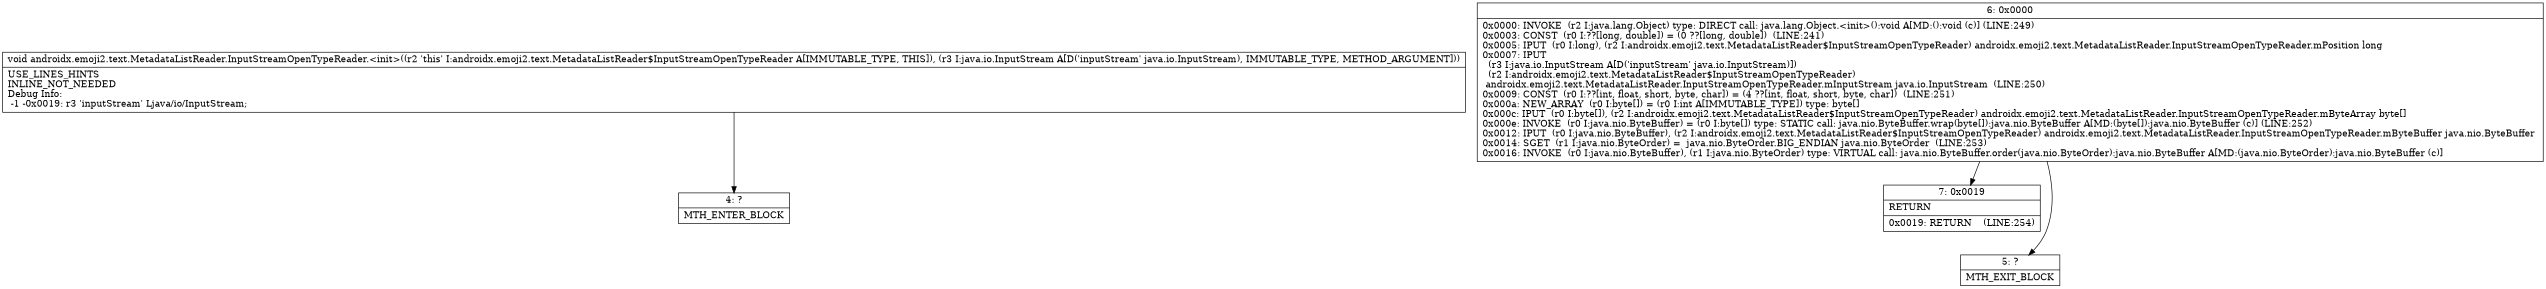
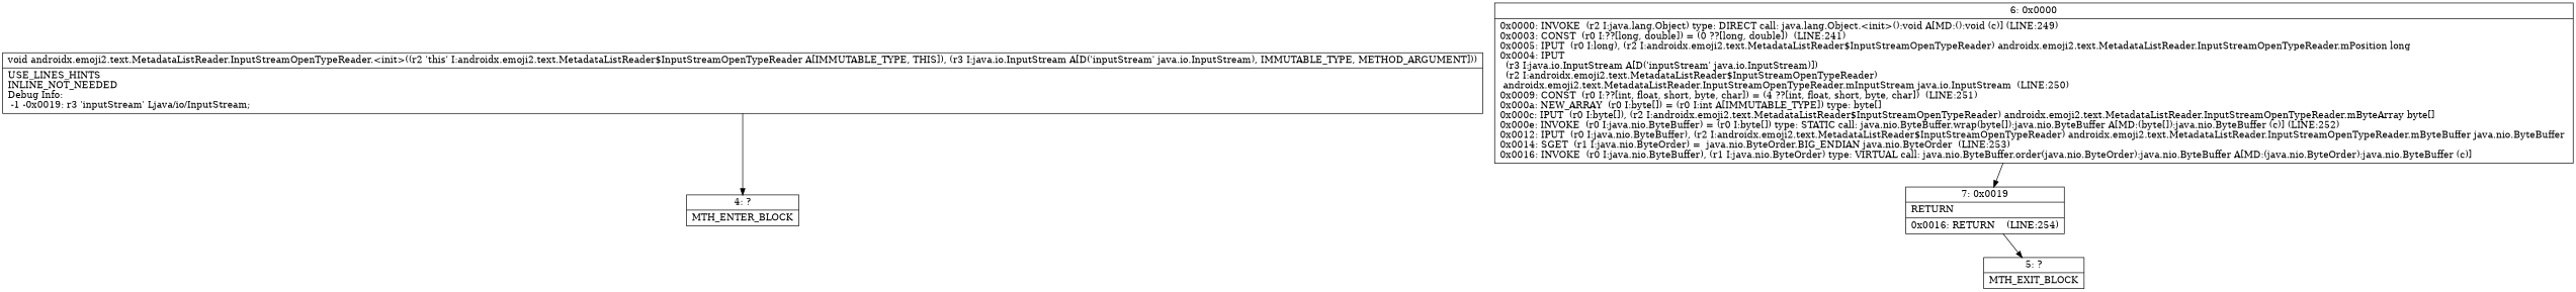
  digraph {
    node [shape=record]
    n1 [label="{4\:\ ?|MTH_ENTER_BLOCK\l}"]
-   n2 [label="{6\:\ 0x0000|0x0000: INVOKE  (r2 I:java.lang.Object) type: DIRECT call: java.lang.Object.\<init\>():void A[MD:():void (c)] (LINE:249)\l0x0003: CONST  (r0 I:??[long, double]) = (0 ??[long, double])  (LINE:241)\l0x0005: IPUT  (r0 I:long), (r2 I:androidx.emoji2.text.MetadataListReader$InputStreamOpenTypeReader) androidx.emoji2.text.MetadataListReader.InputStreamOpenTypeReader.mPosition long \l0x0007: IPUT  \l  (r3 I:java.io.InputStream A[D('inputStream' java.io.InputStream)])\l  (r2 I:androidx.emoji2.text.MetadataListReader$InputStreamOpenTypeReader)\l androidx.emoji2.text.MetadataListReader.InputStreamOpenTypeReader.mInputStream java.io.InputStream  (LINE:250)\l0x0009: CONST  (r0 I:??[int, float, short, byte, char]) = (4 ??[int, float, short, byte, char])  (LINE:251)\l0x000a: NEW_ARRAY  (r0 I:byte[]) = (r0 I:int A[IMMUTABLE_TYPE]) type: byte[] \l0x000c: IPUT  (r0 I:byte[]), (r2 I:androidx.emoji2.text.MetadataListReader$InputStreamOpenTypeReader) androidx.emoji2.text.MetadataListReader.InputStreamOpenTypeReader.mByteArray byte[] \l0x000e: INVOKE  (r0 I:java.nio.ByteBuffer) = (r0 I:byte[]) type: STATIC call: java.nio.ByteBuffer.wrap(byte[]):java.nio.ByteBuffer A[MD:(byte[]):java.nio.ByteBuffer (c)] (LINE:252)\l0x0012: IPUT  (r0 I:java.nio.ByteBuffer), (r2 I:androidx.emoji2.text.MetadataListReader$InputStreamOpenTypeReader) androidx.emoji2.text.MetadataListReader.InputStreamOpenTypeReader.mByteBuffer java.nio.ByteBuffer \l0x0014: SGET  (r1 I:java.nio.ByteOrder) =  java.nio.ByteOrder.BIG_ENDIAN java.nio.ByteOrder  (LINE:253)\l0x0016: INVOKE  (r0 I:java.nio.ByteBuffer), (r1 I:java.nio.ByteOrder) type: VIRTUAL call: java.nio.ByteBuffer.order(java.nio.ByteOrder):java.nio.ByteBuffer A[MD:(java.nio.ByteOrder):java.nio.ByteBuffer (c)]\l}"]
-   n3 [label="{7\:\ 0x0019|RETURN\l|0x0019: RETURN    (LINE:254)\l}"]
+   n2 [label="{6\:\ 0x0000|0x0000: INVOKE  (r2 I:java.lang.Object) type: DIRECT call: java.lang.Object.\<init\>():void A[MD:():void (c)] (LINE:249)\l0x0003: CONST  (r0 I:??[long, double]) = (0 ??[long, double])  (LINE:241)\l0x0005: IPUT  (r0 I:long), (r2 I:androidx.emoji2.text.MetadataListReader$InputStreamOpenTypeReader) androidx.emoji2.text.MetadataListReader.InputStreamOpenTypeReader.mPosition long \l0x0004: IPUT  \l  (r3 I:java.io.InputStream A[D('inputStream' java.io.InputStream)])\l  (r2 I:androidx.emoji2.text.MetadataListReader$InputStreamOpenTypeReader)\l androidx.emoji2.text.MetadataListReader.InputStreamOpenTypeReader.mInputStream java.io.InputStream  (LINE:250)\l0x0009: CONST  (r0 I:??[int, float, short, byte, char]) = (4 ??[int, float, short, byte, char])  (LINE:251)\l0x000a: NEW_ARRAY  (r0 I:byte[]) = (r0 I:int A[IMMUTABLE_TYPE]) type: byte[] \l0x000c: IPUT  (r0 I:byte[]), (r2 I:androidx.emoji2.text.MetadataListReader$InputStreamOpenTypeReader) androidx.emoji2.text.MetadataListReader.InputStreamOpenTypeReader.mByteArray byte[] \l0x000e: INVOKE  (r0 I:java.nio.ByteBuffer) = (r0 I:byte[]) type: STATIC call: java.nio.ByteBuffer.wrap(byte[]):java.nio.ByteBuffer A[MD:(byte[]):java.nio.ByteBuffer (c)] (LINE:252)\l0x0012: IPUT  (r0 I:java.nio.ByteBuffer), (r2 I:androidx.emoji2.text.MetadataListReader$InputStreamOpenTypeReader) androidx.emoji2.text.MetadataListReader.InputStreamOpenTypeReader.mByteBuffer java.nio.ByteBuffer \l0x0014: SGET  (r1 I:java.nio.ByteOrder) =  java.nio.ByteOrder.BIG_ENDIAN java.nio.ByteOrder  (LINE:253)\l0x0016: INVOKE  (r0 I:java.nio.ByteBuffer), (r1 I:java.nio.ByteOrder) type: VIRTUAL call: java.nio.ByteBuffer.order(java.nio.ByteOrder):java.nio.ByteBuffer A[MD:(java.nio.ByteOrder):java.nio.ByteBuffer (c)]\l}"]
+   n3 [label="{7\:\ 0x0019|RETURN\l|0x0016: RETURN    (LINE:254)\l}"]
    n4 [label="{5\:\ ?|MTH_EXIT_BLOCK\l}"]
    n5 [label="{void androidx.emoji2.text.MetadataListReader.InputStreamOpenTypeReader.\<init\>((r2 'this' I:androidx.emoji2.text.MetadataListReader$InputStreamOpenTypeReader A[IMMUTABLE_TYPE, THIS]), (r3 I:java.io.InputStream A[D('inputStream' java.io.InputStream), IMMUTABLE_TYPE, METHOD_ARGUMENT]))  | USE_LINES_HINTS\lINLINE_NOT_NEEDED\lDebug Info:\l  \-1 \-0x0019: r3 'inputStream' Ljava\/io\/InputStream;\l}"]
    n2 -> n3
-   n2 -> n4
+   n3 -> n4
    n5 -> n1
  }
